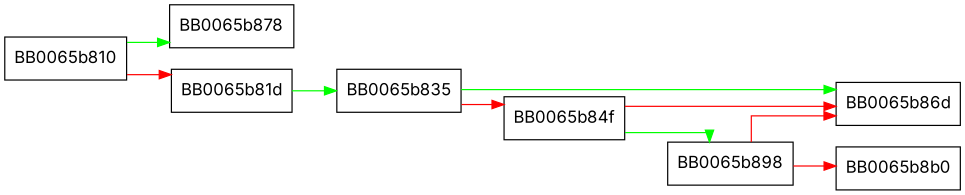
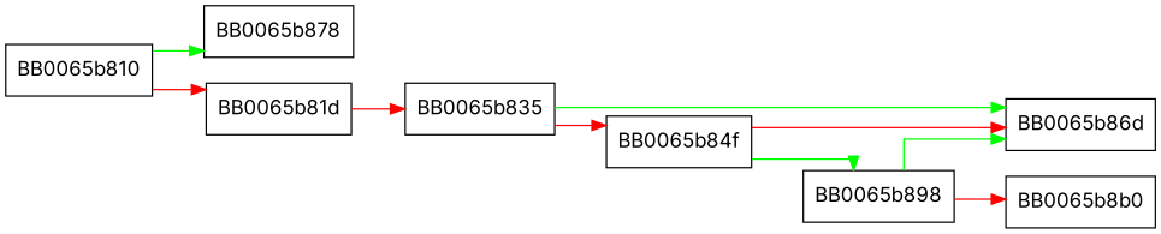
  digraph {
    fontname=Inter
    rankdir=LR
    splines=ortho
    node [fontname=Inter shape=box]
    edge [color=red fontname=Inter]
    BB0065b810
    BB0065b878
    BB0065b81d
    BB0065b835
    BB0065b86d
    BB0065b84f
    BB0065b898
    BB0065b8b0
    BB0065b810 -> BB0065b878 [color=green]
    BB0065b810 -> BB0065b81d
-   BB0065b81d -> BB0065b835 [color=green]
+   BB0065b81d -> BB0065b835
    BB0065b835 -> BB0065b86d [color=green]
    BB0065b835 -> BB0065b84f
    BB0065b84f -> BB0065b86d
    BB0065b84f -> BB0065b898 [color=green]
-   BB0065b898 -> BB0065b86d
+   BB0065b898 -> BB0065b86d [color=green]
    BB0065b898 -> BB0065b8b0
  }
